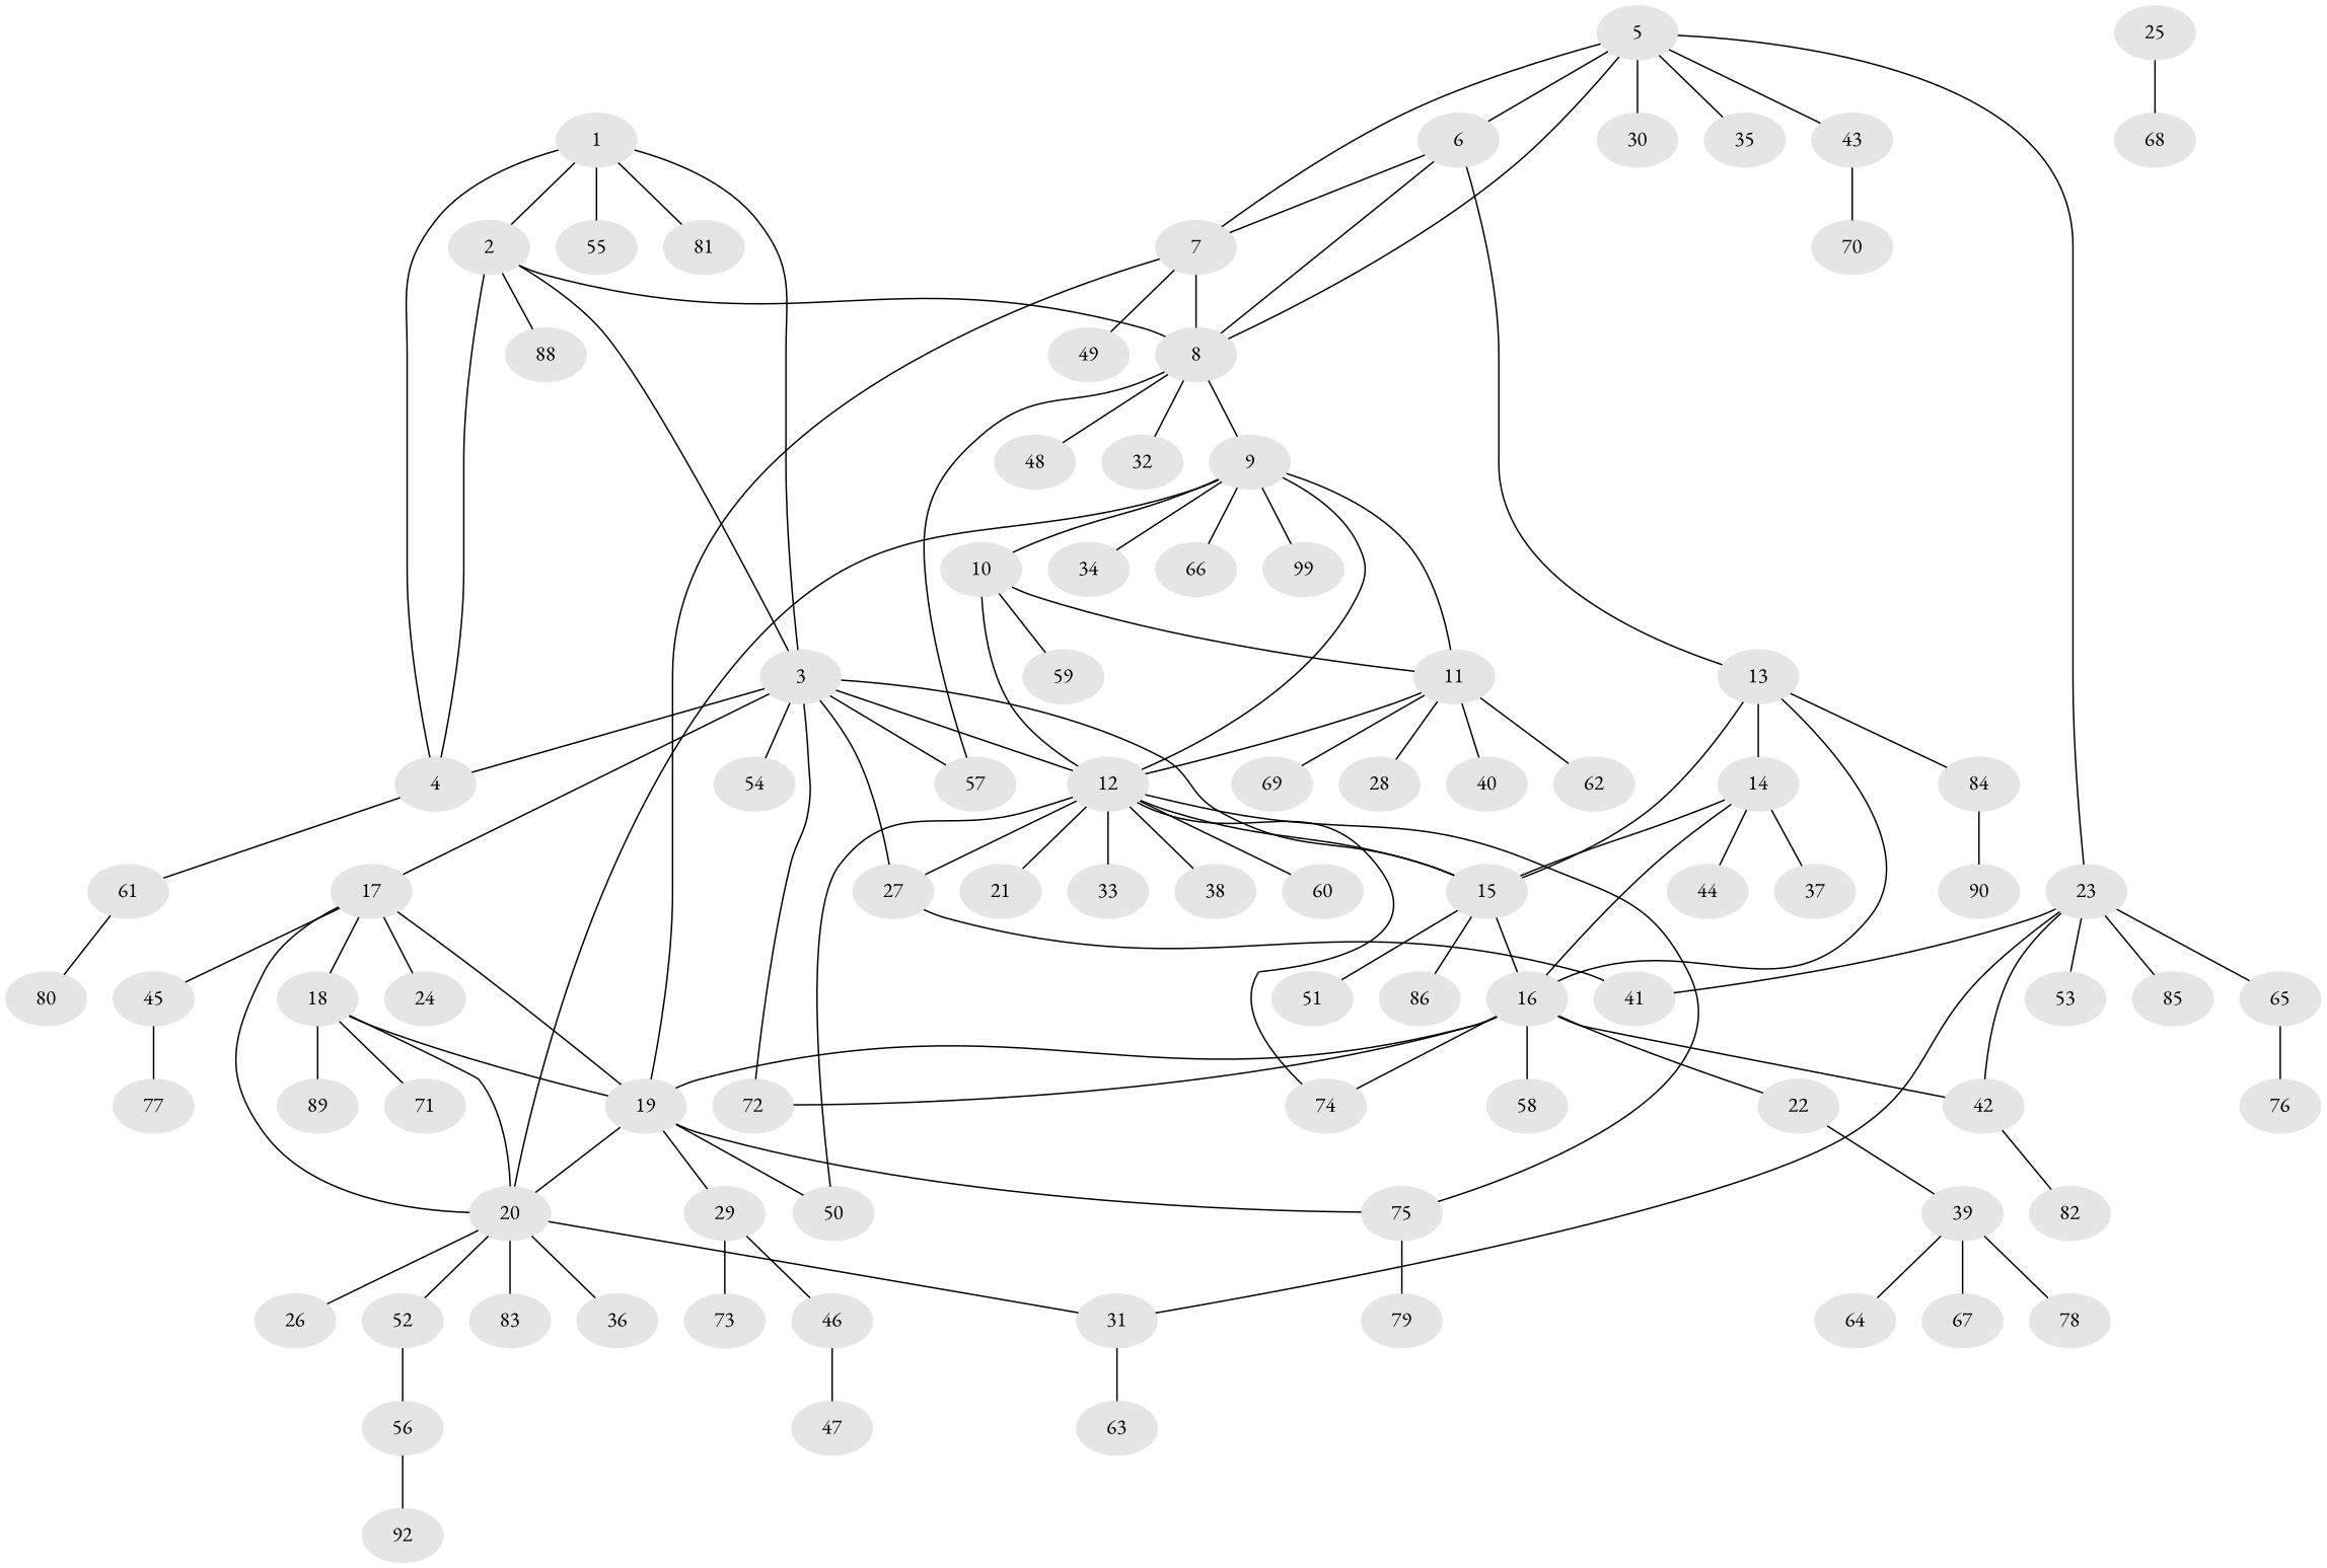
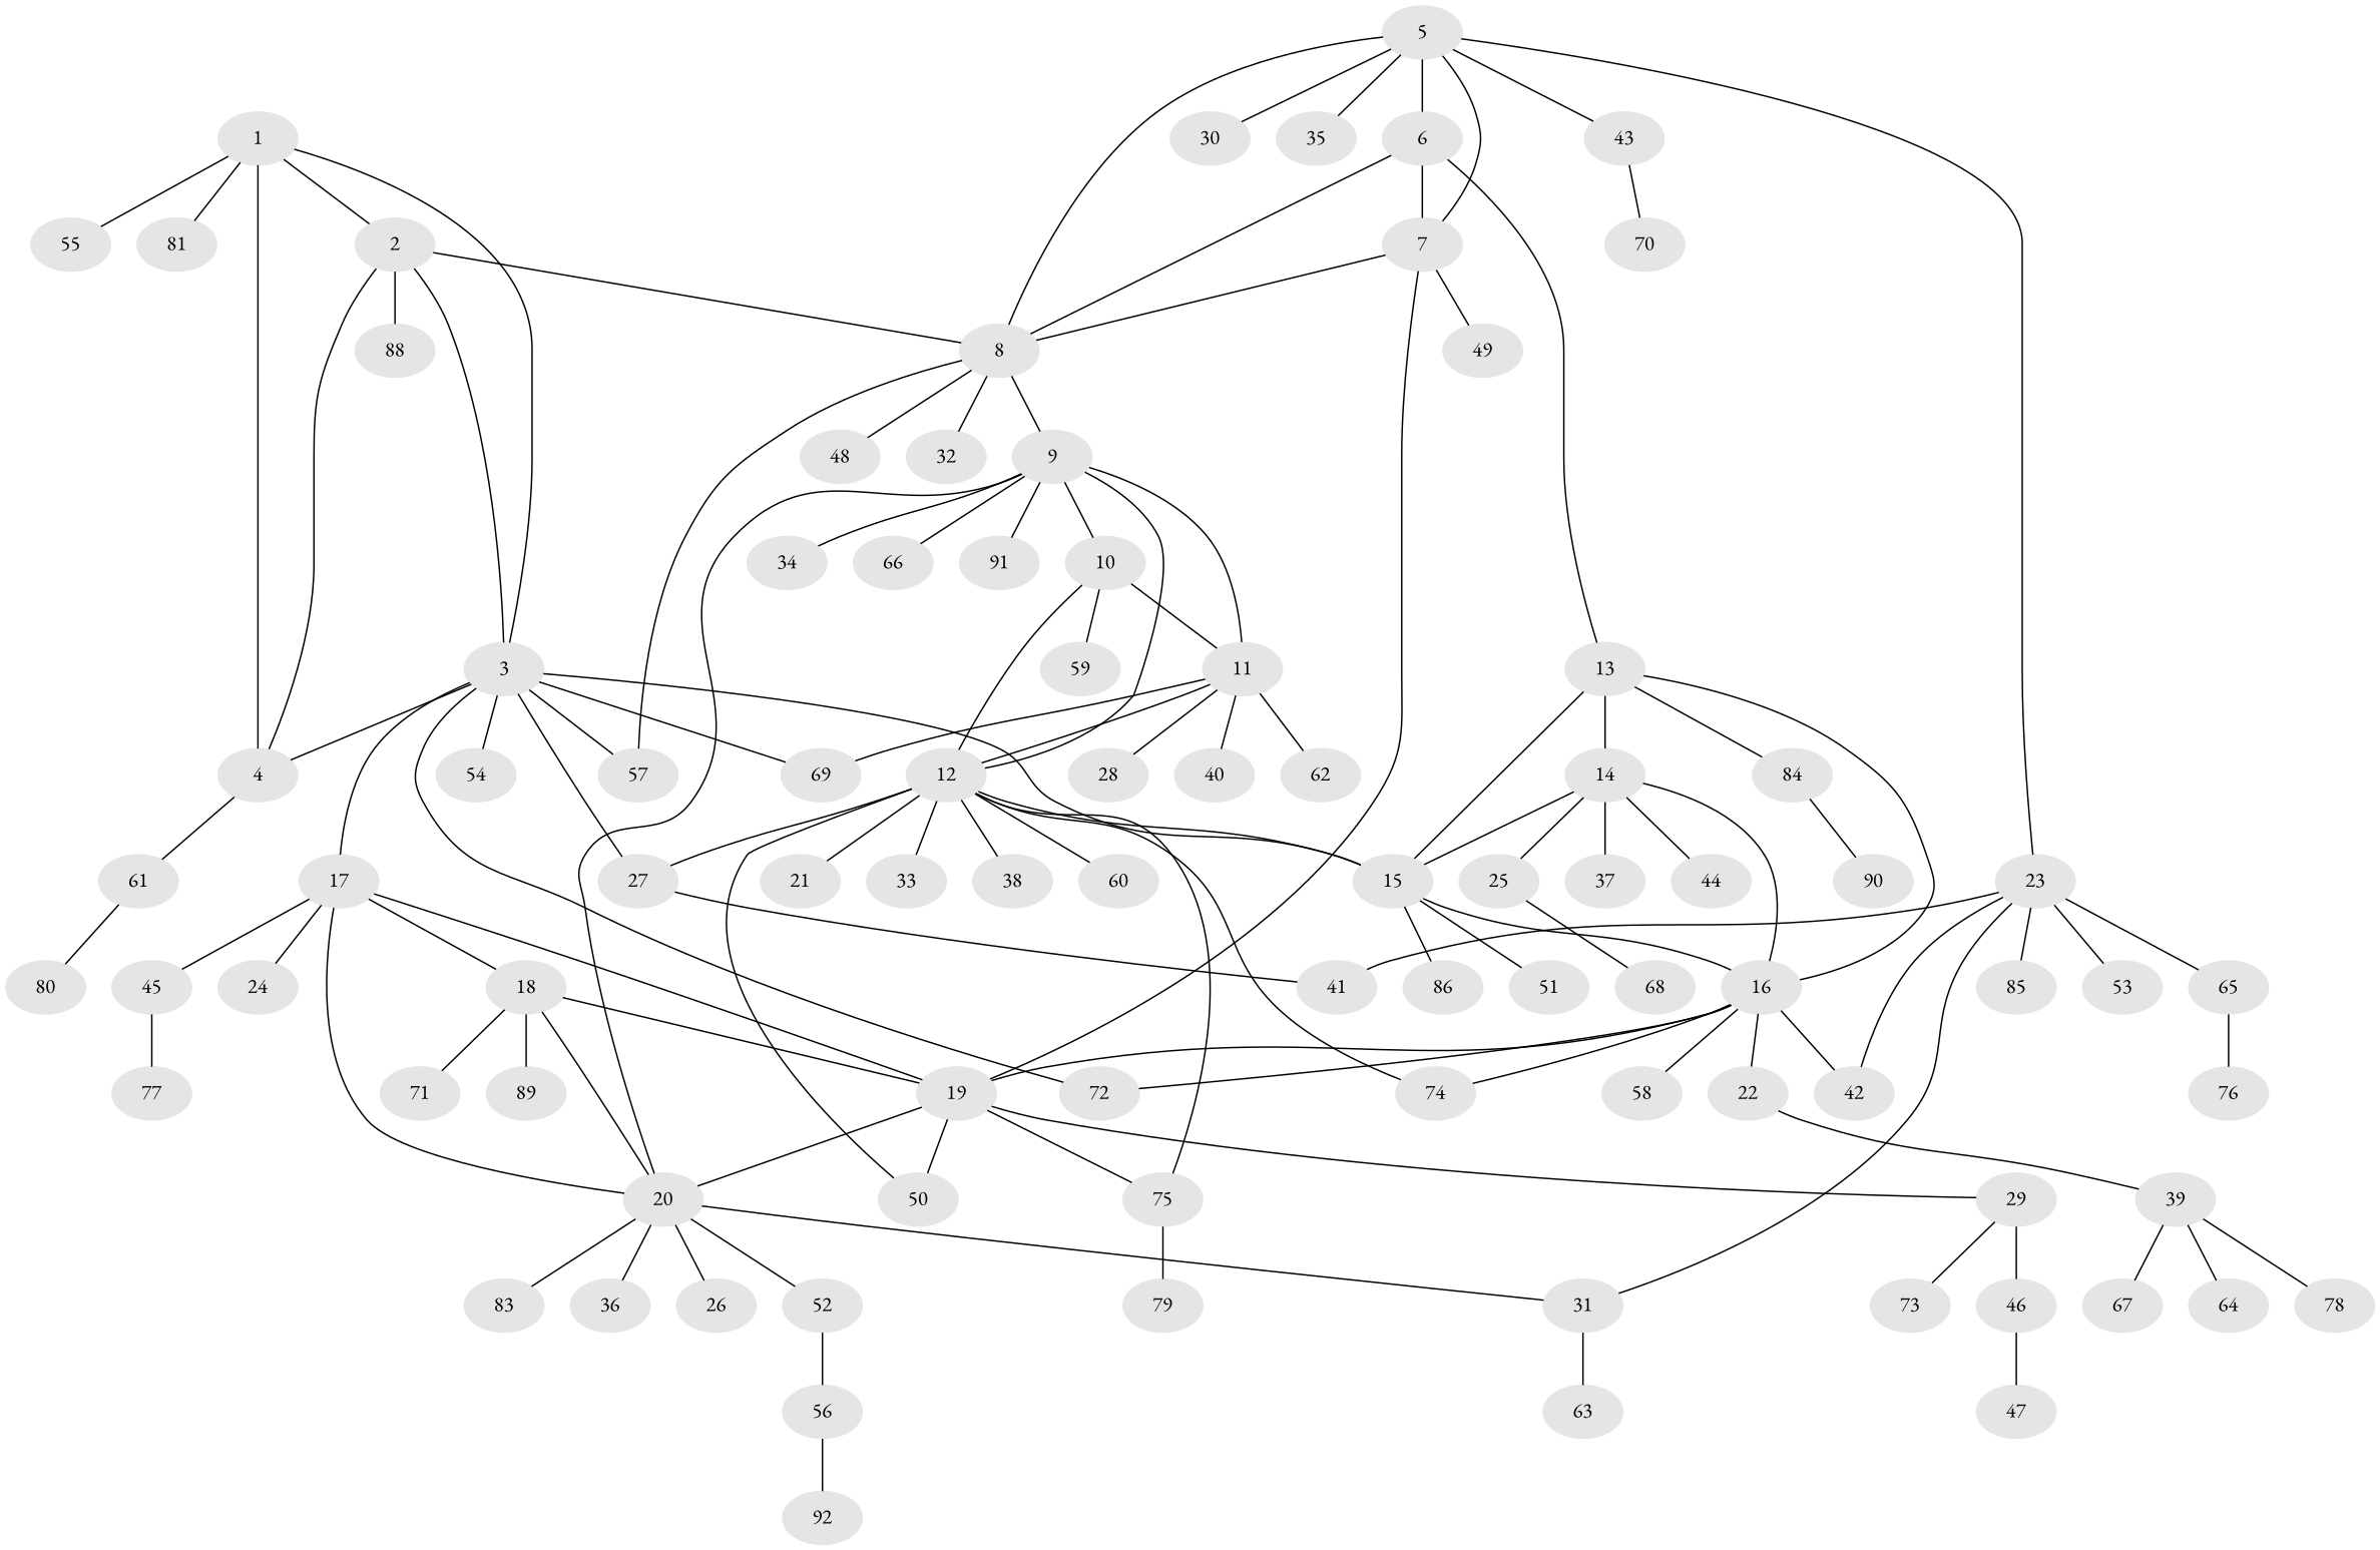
  graph {
    fontname="EB Garamond"
    node [color=gray90 fontname="EB Garamond" style=filled]
    edge [fontname="EB Garamond"]
    1
    2
    3
    4
    55
    81
    8
    88
    12
    15
    17
    27
    54
    57
    72
    61
    9
    32
    48
    21
    33
    38
    50
    60
    74
    75
    16
    51
    86
    19
    20
    18
    24
    45
    41
    80
    5
    6
    7
    23
    30
    35
    43
    13
    49
    42
    31
    53
    65
    85
    70
    14
    84
    29
    10
    11
    34
    66
-   91 [label=99]
+   91
    59
    28
    40
    62
    69
    26
    36
    52
    83
    79
    25
    37
    44
    22
    58
    90
    68
    39
-   82
    71
    89
    77
    46
    73
    63
    56
    64
    67
    78
    76
    47
    92
    1 -- 2
    1 -- 3
    1 -- 4
    1 -- 55
    1 -- 81
    2 -- 3
    2 -- 4
    2 -- 8
    2 -- 88
    3 -- 4
-   3 -- 12
+   3 -- 69
    3 -- 15
    3 -- 17
    3 -- 27
    3 -- 54
    3 -- 57
    3 -- 72
    4 -- 61
    8 -- 57
    8 -- 9
    8 -- 32
    8 -- 48
    12 -- 15
    12 -- 27
    12 -- 21
    12 -- 33
    12 -- 38
    12 -- 50
    12 -- 60
    12 -- 74
    12 -- 75
    15 -- 16
    15 -- 51
    15 -- 86
    17 -- 19
    17 -- 20
    17 -- 18
    17 -- 24
    17 -- 45
    27 -- 41
    61 -- 80
    9 -- 12
    9 -- 20
    9 -- 10
    9 -- 11
    9 -- 34
    9 -- 66
    9 -- 91
    75 -- 79
    16 -- 72
    16 -- 74
    16 -- 19
    16 -- 42
    16 -- 22
    16 -- 58
    19 -- 50
    19 -- 75
    19 -- 20
    19 -- 29
    20 -- 31
    20 -- 26
    20 -- 36
    20 -- 52
    20 -- 83
    18 -- 19
    18 -- 20
    18 -- 71
    18 -- 89
    45 -- 77
    5 -- 8
    5 -- 6
    5 -- 7
    5 -- 23
    5 -- 30
    5 -- 35
    5 -- 43
    6 -- 8
    6 -- 7
    6 -- 13
    7 -- 8
    7 -- 19
    7 -- 49
    23 -- 41
    23 -- 42
    23 -- 31
    23 -- 53
    23 -- 65
    23 -- 85
    43 -- 70
    13 -- 15
    13 -- 16
    13 -- 14
    13 -- 84
-   42 -- 82
    31 -- 63
    65 -- 76
    14 -- 15
    14 -- 16
+   14 -- 25
    14 -- 37
    14 -- 44
    84 -- 90
    29 -- 46
    29 -- 73
    10 -- 12
    10 -- 11
    10 -- 59
    11 -- 12
    11 -- 28
    11 -- 40
    11 -- 62
    11 -- 69
    52 -- 56
    25 -- 68
    22 -- 39
    39 -- 64
    39 -- 67
    39 -- 78
    46 -- 47
    56 -- 92
  }
